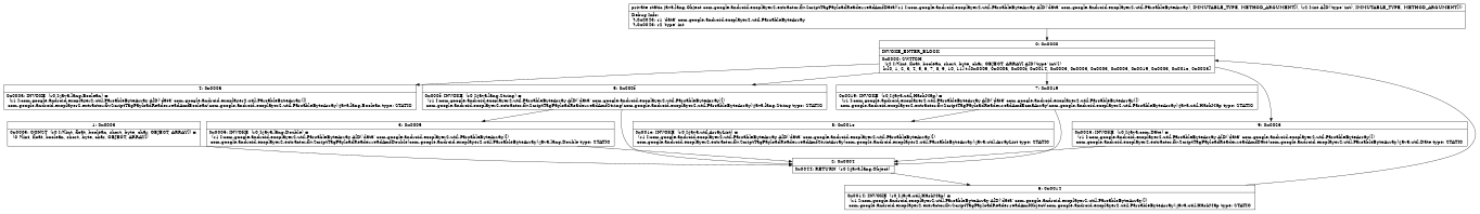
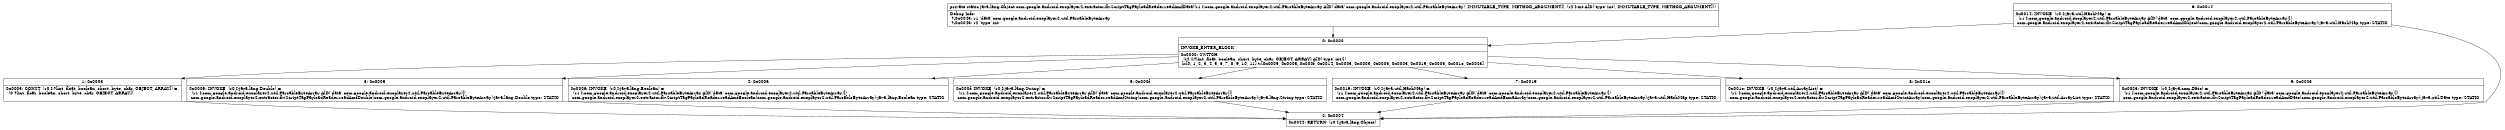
  digraph {
    node [shape=record]
    n1 [label="{0\:\ 0x0000|INVOKE_ENTER_BLOCK\l|0x0000: SWITCH  \l  (r2 I:?[int, float, boolean, short, byte, char, OBJECT, ARRAY] A[D('type' int)])\l k:[0, 1, 2, 3, 4, 5, 6, 7, 8, 9, 10, 11] t:[0x0005, 0x000a, 0x000f, 0x0014, 0x0003, 0x0003, 0x0003, 0x0003, 0x0019, 0x0003, 0x001e, 0x0023] \l}"]
    n2 [label="{1\:\ 0x0003|0x0003: CONST  (r0 I:?[int, float, boolean, short, byte, char, OBJECT, ARRAY]) = \l  (0 ?[int, float, boolean, short, byte, char, OBJECT, ARRAY])\l \l}"]
    n3 [label="{3\:\ 0x0005|0x0005: INVOKE  (r0 I:java.lang.Double) = \l  (r1 I:com.google.android.exoplayer2.util.ParsableByteArray A[D('data' com.google.android.exoplayer2.util.ParsableByteArray)])\l com.google.android.exoplayer2.extractor.flv.ScriptTagPayloadReader.readAmfDouble(com.google.android.exoplayer2.util.ParsableByteArray):java.lang.Double type: STATIC \l}"]
    n4 [label="{4\:\ 0x000a|0x000a: INVOKE  (r0 I:java.lang.Boolean) = \l  (r1 I:com.google.android.exoplayer2.util.ParsableByteArray A[D('data' com.google.android.exoplayer2.util.ParsableByteArray)])\l com.google.android.exoplayer2.extractor.flv.ScriptTagPayloadReader.readAmfBoolean(com.google.android.exoplayer2.util.ParsableByteArray):java.lang.Boolean type: STATIC \l}"]
    n5 [label="{5\:\ 0x000f|0x000f: INVOKE  (r0 I:java.lang.String) = \l  (r1 I:com.google.android.exoplayer2.util.ParsableByteArray A[D('data' com.google.android.exoplayer2.util.ParsableByteArray)])\l com.google.android.exoplayer2.extractor.flv.ScriptTagPayloadReader.readAmfString(com.google.android.exoplayer2.util.ParsableByteArray):java.lang.String type: STATIC \l}"]
    n6 [label="{7\:\ 0x0019|0x0019: INVOKE  (r0 I:java.util.HashMap) = \l  (r1 I:com.google.android.exoplayer2.util.ParsableByteArray A[D('data' com.google.android.exoplayer2.util.ParsableByteArray)])\l com.google.android.exoplayer2.extractor.flv.ScriptTagPayloadReader.readAmfEcmaArray(com.google.android.exoplayer2.util.ParsableByteArray):java.util.HashMap type: STATIC \l}"]
    n7 [label="{8\:\ 0x001e|0x001e: INVOKE  (r0 I:java.util.ArrayList) = \l  (r1 I:com.google.android.exoplayer2.util.ParsableByteArray A[D('data' com.google.android.exoplayer2.util.ParsableByteArray)])\l com.google.android.exoplayer2.extractor.flv.ScriptTagPayloadReader.readAmfStrictArray(com.google.android.exoplayer2.util.ParsableByteArray):java.util.ArrayList type: STATIC \l}"]
    n8 [label="{9\:\ 0x0023|0x0023: INVOKE  (r0 I:java.com.Date) = \l  (r1 I:com.google.android.exoplayer2.util.ParsableByteArray A[D('data' com.google.android.exoplayer2.util.ParsableByteArray)])\l com.google.android.exoplayer2.extractor.flv.ScriptTagPayloadReader.readAmfDate(com.google.android.exoplayer2.util.ParsableByteArray):java.util.Date type: STATIC \l}"]
    n9 [label="{2\:\ 0x0004|0x0044: RETURN  (r0 I:java.lang.Object) \l}"]
    n10 [label="{6\:\ 0x0014|0x0014: INVOKE  (r0 I:java.util.HashMap) = \l  (r1 I:com.google.android.exoplayer2.util.ParsableByteArray A[D('data' com.google.android.exoplayer2.util.ParsableByteArray)])\l com.google.android.exoplayer2.extractor.flv.ScriptTagPayloadReader.readAmfObject(com.google.android.exoplayer2.util.ParsableByteArray):java.util.HashMap type: STATIC \l}"]
    n11 [label="{private static java.lang.Object com.google.android.exoplayer2.extractor.flv.ScriptTagPayloadReader.readAmfData((r1 I:com.google.android.exoplayer2.util.ParsableByteArray A[D('data' com.google.android.exoplayer2.util.ParsableByteArray), IMMUTABLE_TYPE, METHOD_ARGUMENT]), (r2 I:int A[D('type' int), IMMUTABLE_TYPE, METHOD_ARGUMENT]))  | Debug Info:\l  ?\-0x0043: r1 'data' com.google.android.exoplayer2.util.ParsableByteArray\l  ?\-0x0043: r2 'type' int\l}"]
-   n5 -> n3
+   n1 -> n2
+   n1 -> n3
    n1 -> n4
    n1 -> n5
    n1 -> n6
-   n6 -> n7
+   n1 -> n7
    n1 -> n8
    n2 -> n9
    n3 -> n9
    n5 -> n9
    n6 -> n9
    n8 -> n9
    n10 -> n1
-   n9 -> n10
+   n10 -> n9
    n11 -> n1
  }
